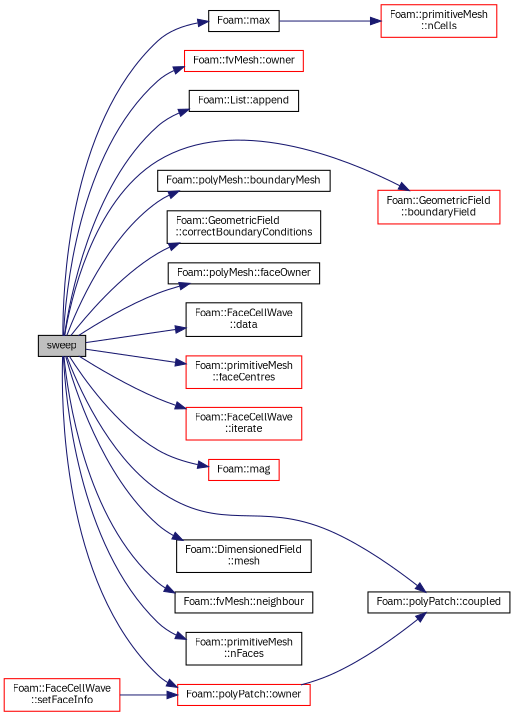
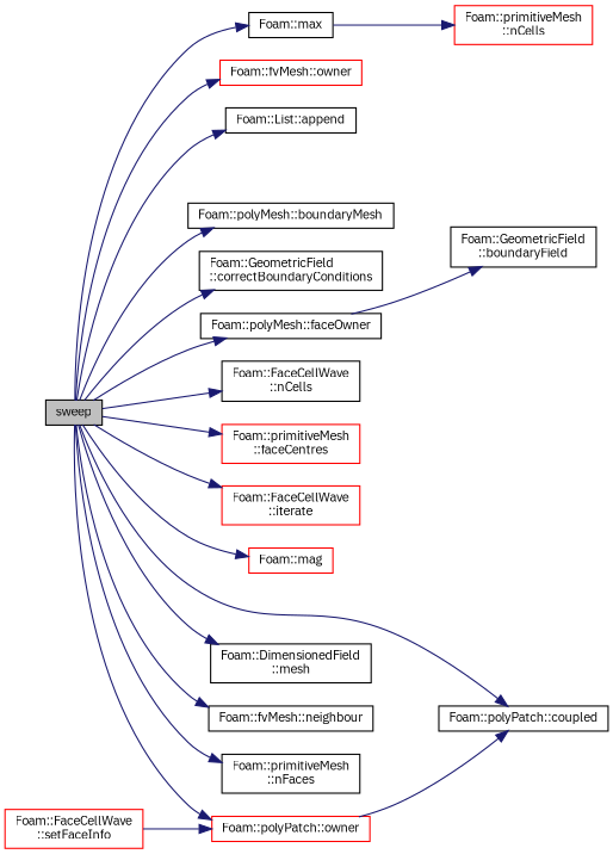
  digraph {
    fontname="IBM Plex Sans"
    rankdir=LR
    node [color=black fontname="IBM Plex Sans" fontsize=10 shape=record]
    edge [color=midnightblue fontname="IBM Plex Sans" fontsize=10 labelfontname=FreeSans labelfontsize=10 style=solid]
    n1 [fillcolor=grey75 fontcolor=black height=0.2 label=sweep style=filled width=0.4]
    n2 [height=0.2 label="Foam::List::append" width=0.4]
-   n3 [color=red height=0.2 label="Foam::GeometricField\l::boundaryField" width=0.4]
+   n3 [height=0.2 label="Foam::GeometricField\l::boundaryField" width=0.4]
    n4 [height=0.2 label="Foam::polyMesh::boundaryMesh" width=0.4]
    n5 [height=0.2 label="Foam::GeometricField\l::correctBoundaryConditions" width=0.4]
    n6 [height=0.2 label="Foam::polyPatch::coupled" width=0.4]
-   n7 [height=0.2 label="Foam::FaceCellWave\l::data" width=0.4]
+   n7 [height=0.2 label="Foam::FaceCellWave\l::nCells" width=0.4]
    n8 [color=red height=0.2 label="Foam::primitiveMesh\l::faceCentres" width=0.4]
    n9 [height=0.2 label="Foam::polyMesh::faceOwner" width=0.4]
    n10 [color=red height=0.2 label="Foam::FaceCellWave\l::iterate" width=0.4]
    n11 [color=red height=0.2 label="Foam::mag" width=0.4]
    n12 [height=0.2 label="Foam::max" width=0.4]
    n13 [height=0.2 label="Foam::DimensionedField\l::mesh" width=0.4]
    n14 [height=0.2 label="Foam::fvMesh::neighbour" width=0.4]
    n15 [height=0.2 label="Foam::primitiveMesh\l::nFaces" width=0.4]
    n16 [color=red height=0.2 label="Foam::fvMesh::owner" width=0.4]
    n17 [color=red height=0.2 label="Foam::polyPatch::owner" width=0.4]
    n18 [color=red height=0.2 label="Foam::primitiveMesh\l::nCells" width=0.4]
    n19 [color=red height=0.2 label="Foam::FaceCellWave\l::setFaceInfo" width=0.4]
    n1 -> n2
-   n1 -> n3
+   n9 -> n3
    n1 -> n4
    n1 -> n5
    n1 -> n6
    n1 -> n7
    n1 -> n8
    n1 -> n9
    n1 -> n10
    n1 -> n11
    n1 -> n12
    n1 -> n13
    n1 -> n14
    n1 -> n15
    n1 -> n16
    n1 -> n17
    n12 -> n18
    n17 -> n6
    n19 -> n17
  }
